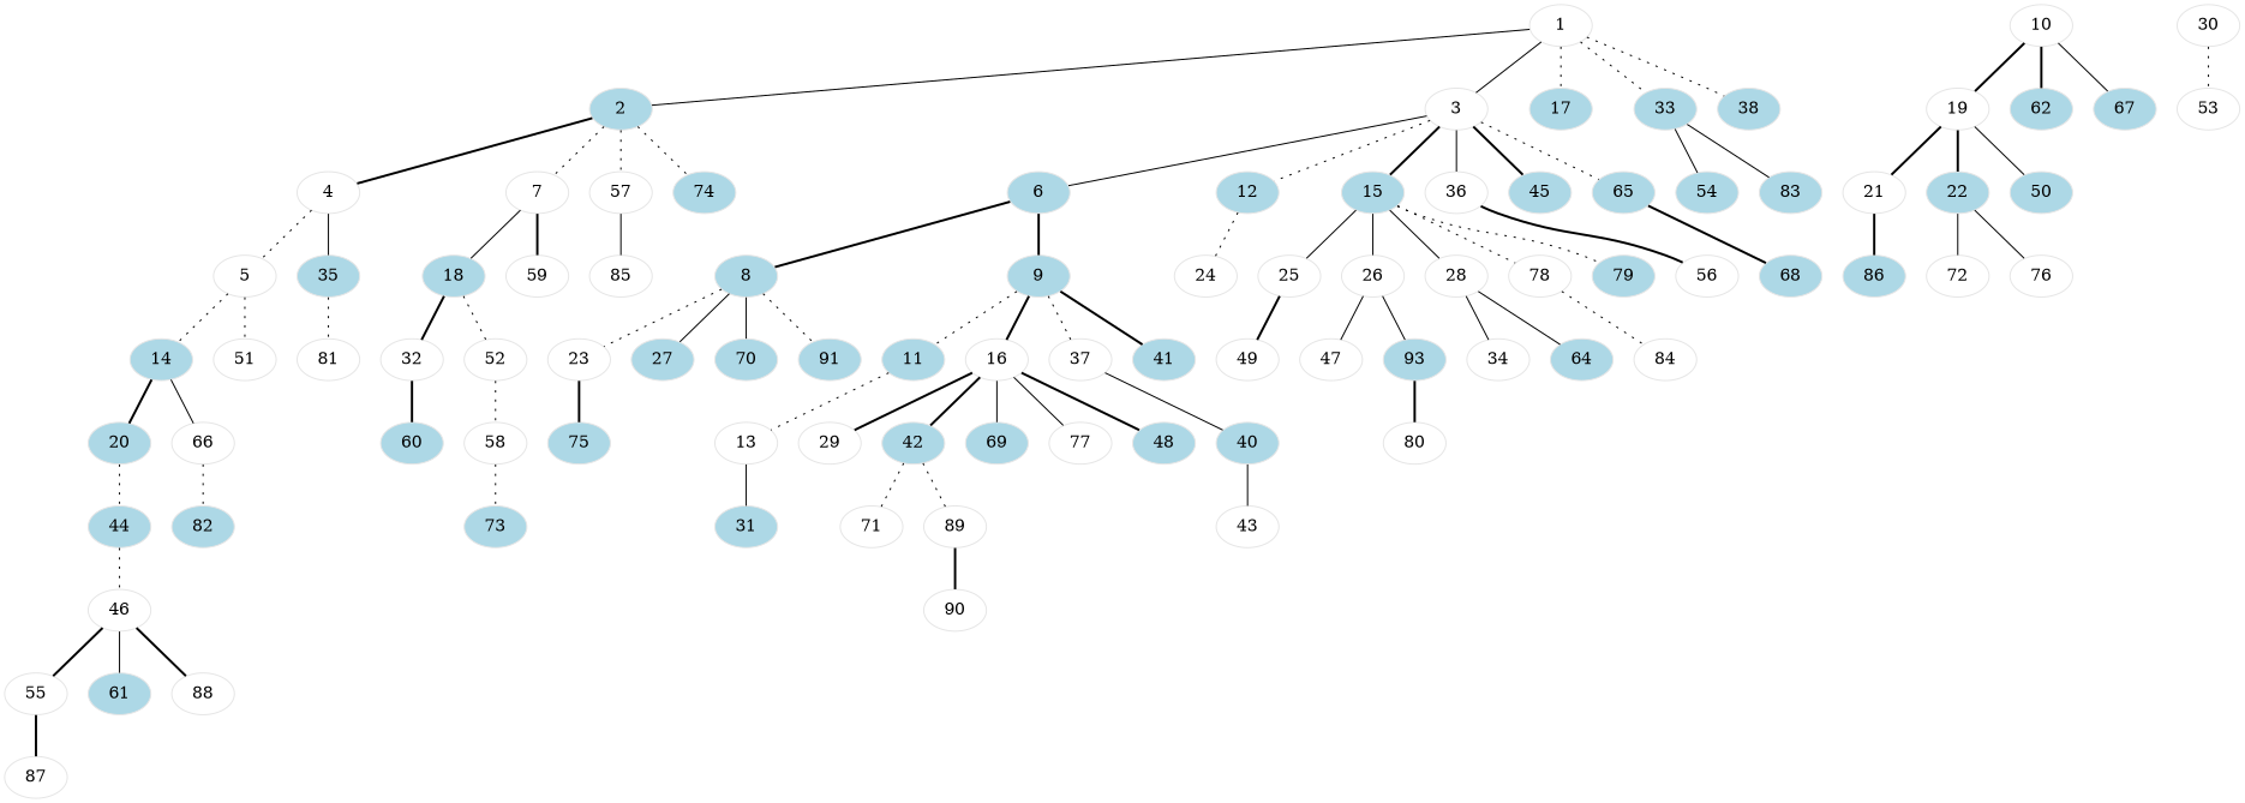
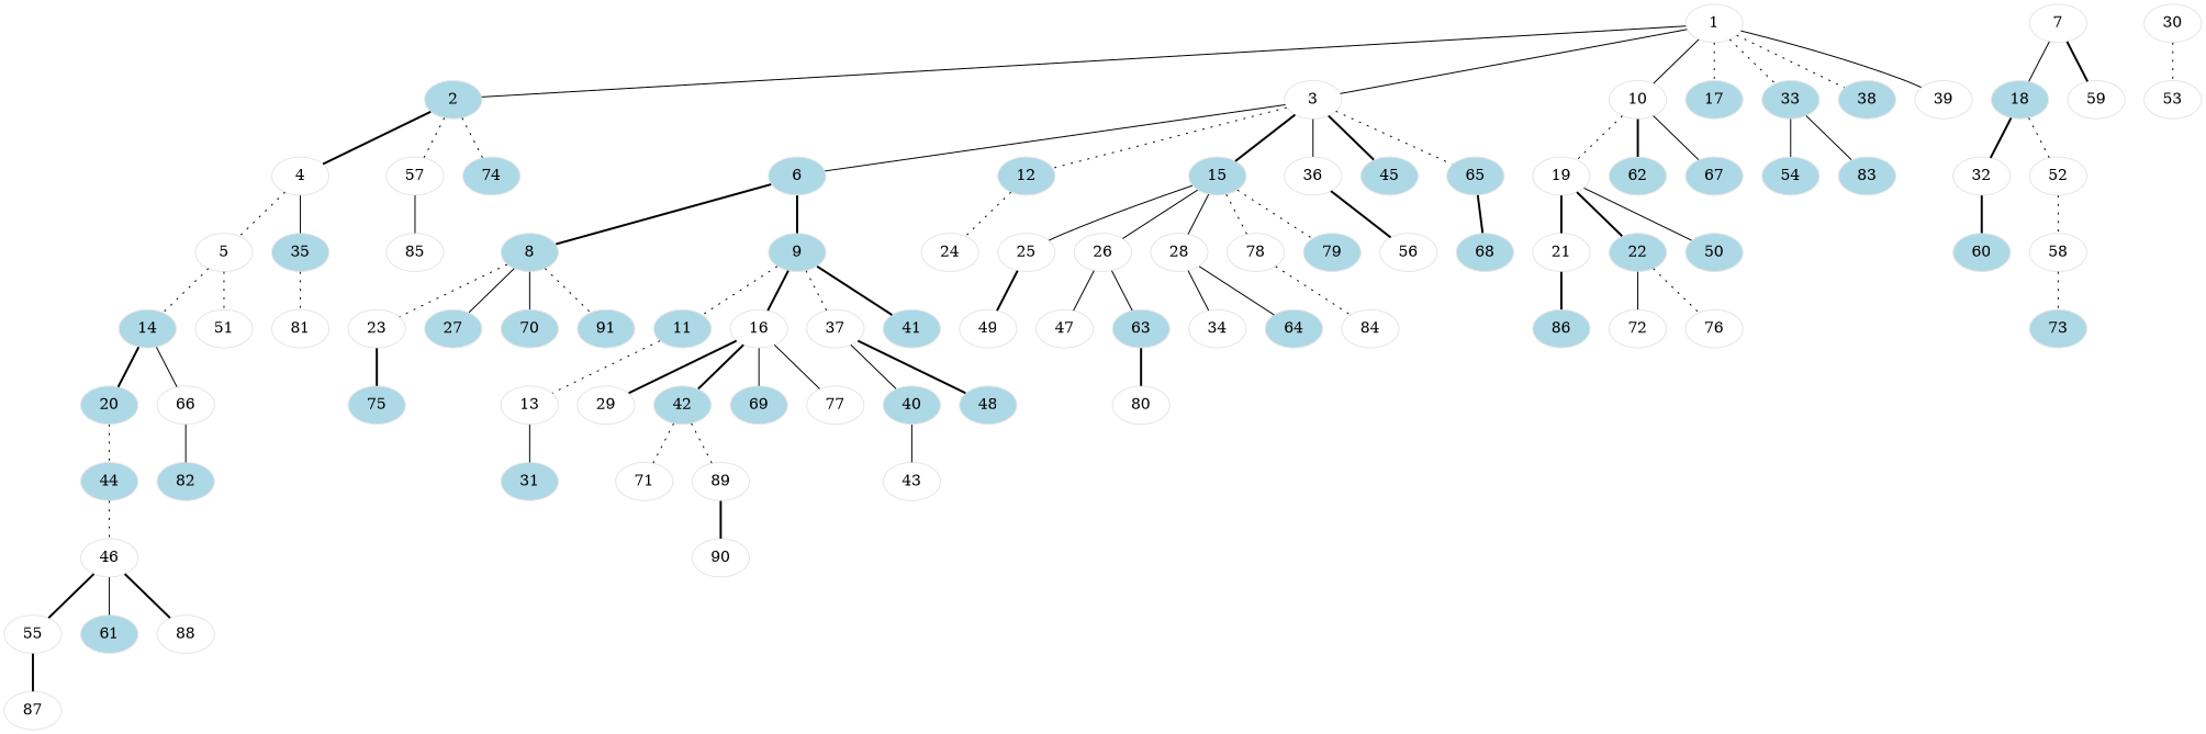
  graph {
    node [color=gray90 fillcolor=white style=filled]
    edge [style=dotted]
    2 [fillcolor=lightblue]
    1
    3
    10
    17 [fillcolor=lightblue]
    33 [fillcolor=lightblue]
    38 [fillcolor=lightblue]
+   39
    4
    7
    57
    74 [fillcolor=lightblue]
    6 [fillcolor=lightblue]
    12 [fillcolor=lightblue]
    15 [fillcolor=lightblue]
    36
    45 [fillcolor=lightblue]
    65 [fillcolor=lightblue]
    19
    62 [fillcolor=lightblue]
    67 [fillcolor=lightblue]
    54 [fillcolor=lightblue]
    83 [fillcolor=lightblue]
    5
    35 [fillcolor=lightblue]
    18 [fillcolor=lightblue]
    59
    85
    8 [fillcolor=lightblue]
    9 [fillcolor=lightblue]
    24
    25
    26
    28
    78
    79 [fillcolor=lightblue]
    56
    68 [fillcolor=lightblue]
    14 [fillcolor=lightblue]
    51
    81
    20 [fillcolor=lightblue]
    66
    23
    27 [fillcolor=lightblue]
    70 [fillcolor=lightblue]
    91 [fillcolor=lightblue]
    11 [fillcolor=lightblue]
    16
    37
    41 [fillcolor=lightblue]
    32
    52
    75 [fillcolor=lightblue]
    13
    29
    42 [fillcolor=lightblue]
    69 [fillcolor=lightblue]
    77
    40 [fillcolor=lightblue]
    48 [fillcolor=lightblue]
    21
    22 [fillcolor=lightblue]
    50 [fillcolor=lightblue]
    31 [fillcolor=lightblue]
    30
    53
    44 [fillcolor=lightblue]
    82 [fillcolor=lightblue]
    49
    47
-   63 [fillcolor=lightblue label=93]
+   63 [fillcolor=lightblue]
    34
    64 [fillcolor=lightblue]
    84
    71
    89
    60 [fillcolor=lightblue]
    58
    86 [fillcolor=lightblue]
    72
    76
    46
    80
    43
    90
    55
    61 [fillcolor=lightblue]
    88
    87
    73 [fillcolor=lightblue]
    2 -- 4 [style=bold]
-   2 -- 7
    2 -- 57
    2 -- 74
    1 -- 2 [style=solid]
    1 -- 3 [style=solid]
+   1 -- 10 [style=solid]
    1 -- 17
    1 -- 33
    1 -- 38
+   1 -- 39 [style=solid]
    3 -- 6 [style=solid]
    3 -- 12
    3 -- 15 [style=bold]
    3 -- 36 [style=solid]
    3 -- 45 [style=bold]
    3 -- 65
-   10 -- 19 [style=bold]
+   10 -- 19
    10 -- 62 [style=bold]
    10 -- 67 [style=solid]
    33 -- 54 [style=solid]
    33 -- 83 [style=solid]
    4 -- 5
    4 -- 35 [style=solid]
    7 -- 18 [style=solid]
    7 -- 59 [style=bold]
    57 -- 85 [style=solid]
    6 -- 8 [style=bold]
    6 -- 9 [style=bold]
    12 -- 24
    15 -- 25 [style=solid]
    15 -- 26 [style=solid]
    15 -- 28 [style=solid]
    15 -- 78
    15 -- 79
    36 -- 56 [style=bold]
    65 -- 68 [style=bold]
    19 -- 21 [style=bold]
    19 -- 22 [style=bold]
    19 -- 50 [style=solid]
    5 -- 14
    5 -- 51
    35 -- 81
    18 -- 32 [style=bold]
    18 -- 52
    8 -- 23
    8 -- 27 [style=solid]
    8 -- 70 [style=solid]
    8 -- 91
    9 -- 11
    9 -- 16 [style=bold]
    9 -- 37
    9 -- 41 [style=bold]
    25 -- 49 [style=bold]
    26 -- 47 [style=solid]
    26 -- 63 [style=solid]
    28 -- 34 [style=solid]
    28 -- 64 [style=solid]
    78 -- 84
    14 -- 20 [style=bold]
    14 -- 66 [style=solid]
    20 -- 44
-   66 -- 82
+   66 -- 82 [style=solid]
    23 -- 75 [style=bold]
    11 -- 13
    16 -- 29 [style=bold]
    16 -- 42 [style=bold]
    16 -- 69 [style=solid]
    16 -- 77 [style=solid]
    37 -- 40 [style=solid]
-   16 -- 48 [style=bold]
+   37 -- 48 [style=bold]
    32 -- 60 [style=bold]
    52 -- 58
    13 -- 31 [style=solid]
    42 -- 71
    42 -- 89
    40 -- 43 [style=solid]
    21 -- 86 [style=bold]
    22 -- 72 [style=solid]
-   22 -- 76 [style=solid]
+   22 -- 76
    30 -- 53
    44 -- 46
    63 -- 80 [style=bold]
    89 -- 90 [style=bold]
    58 -- 73
    46 -- 55 [style=bold]
    46 -- 61 [style=solid]
    46 -- 88 [style=bold]
    55 -- 87 [style=bold]
  }
